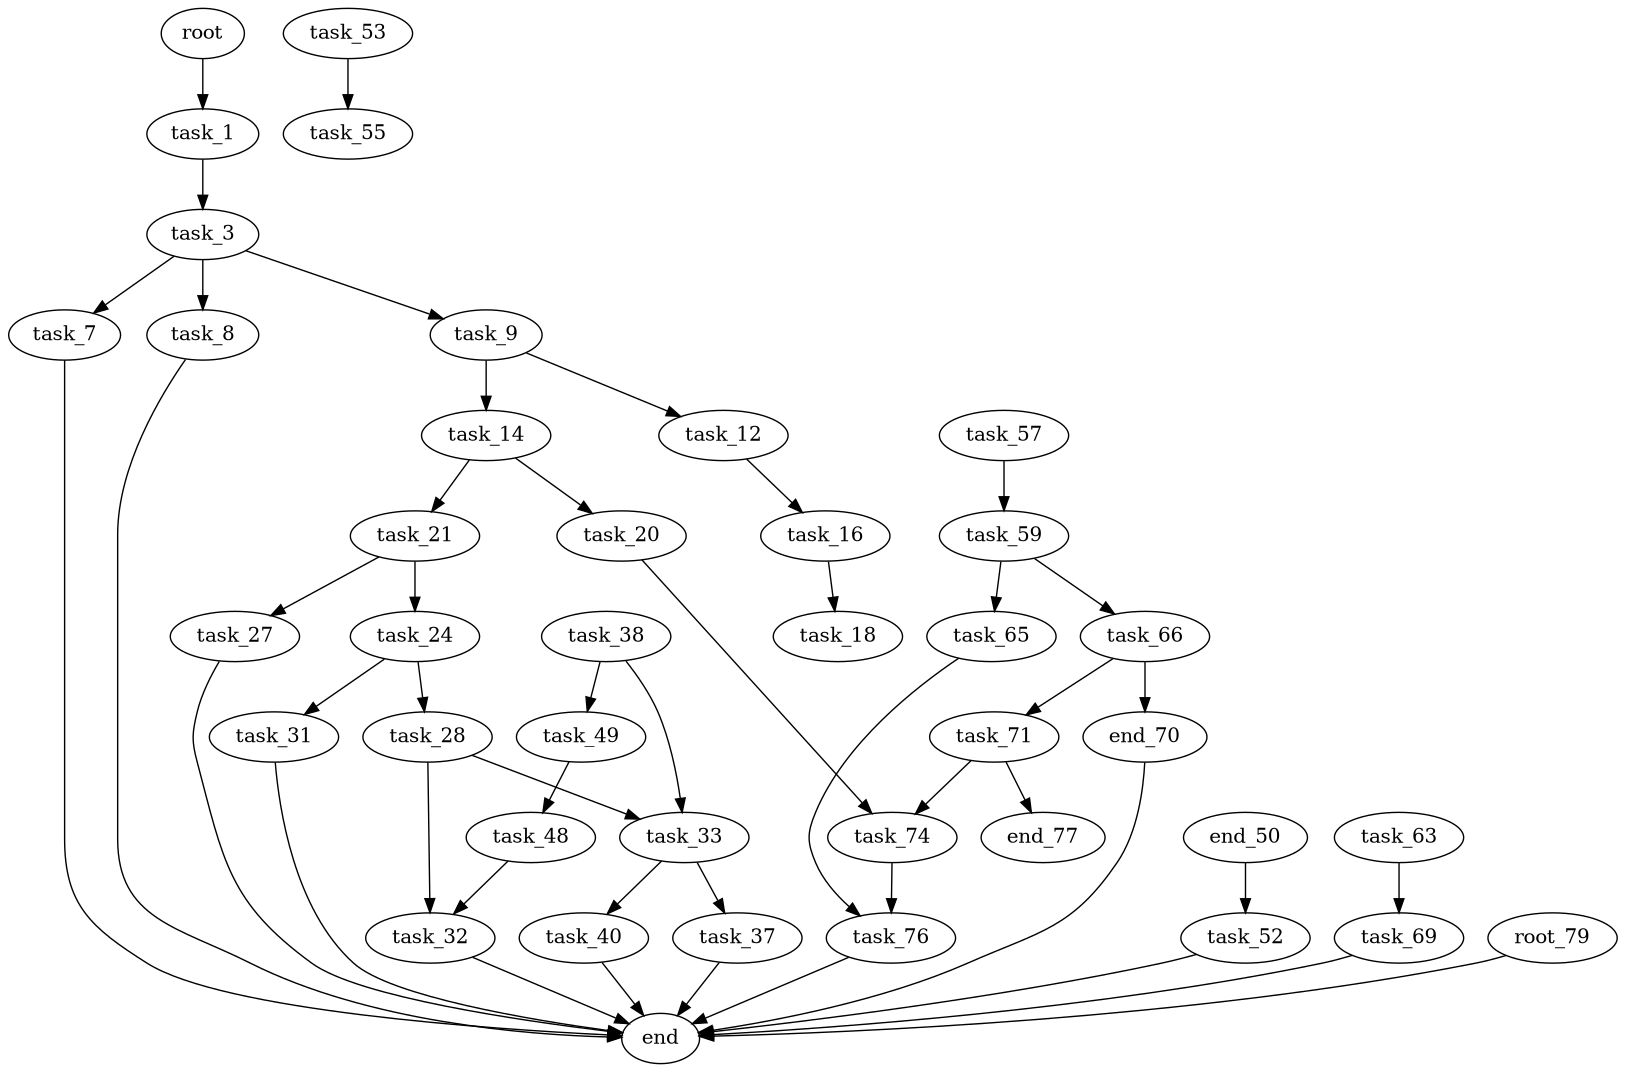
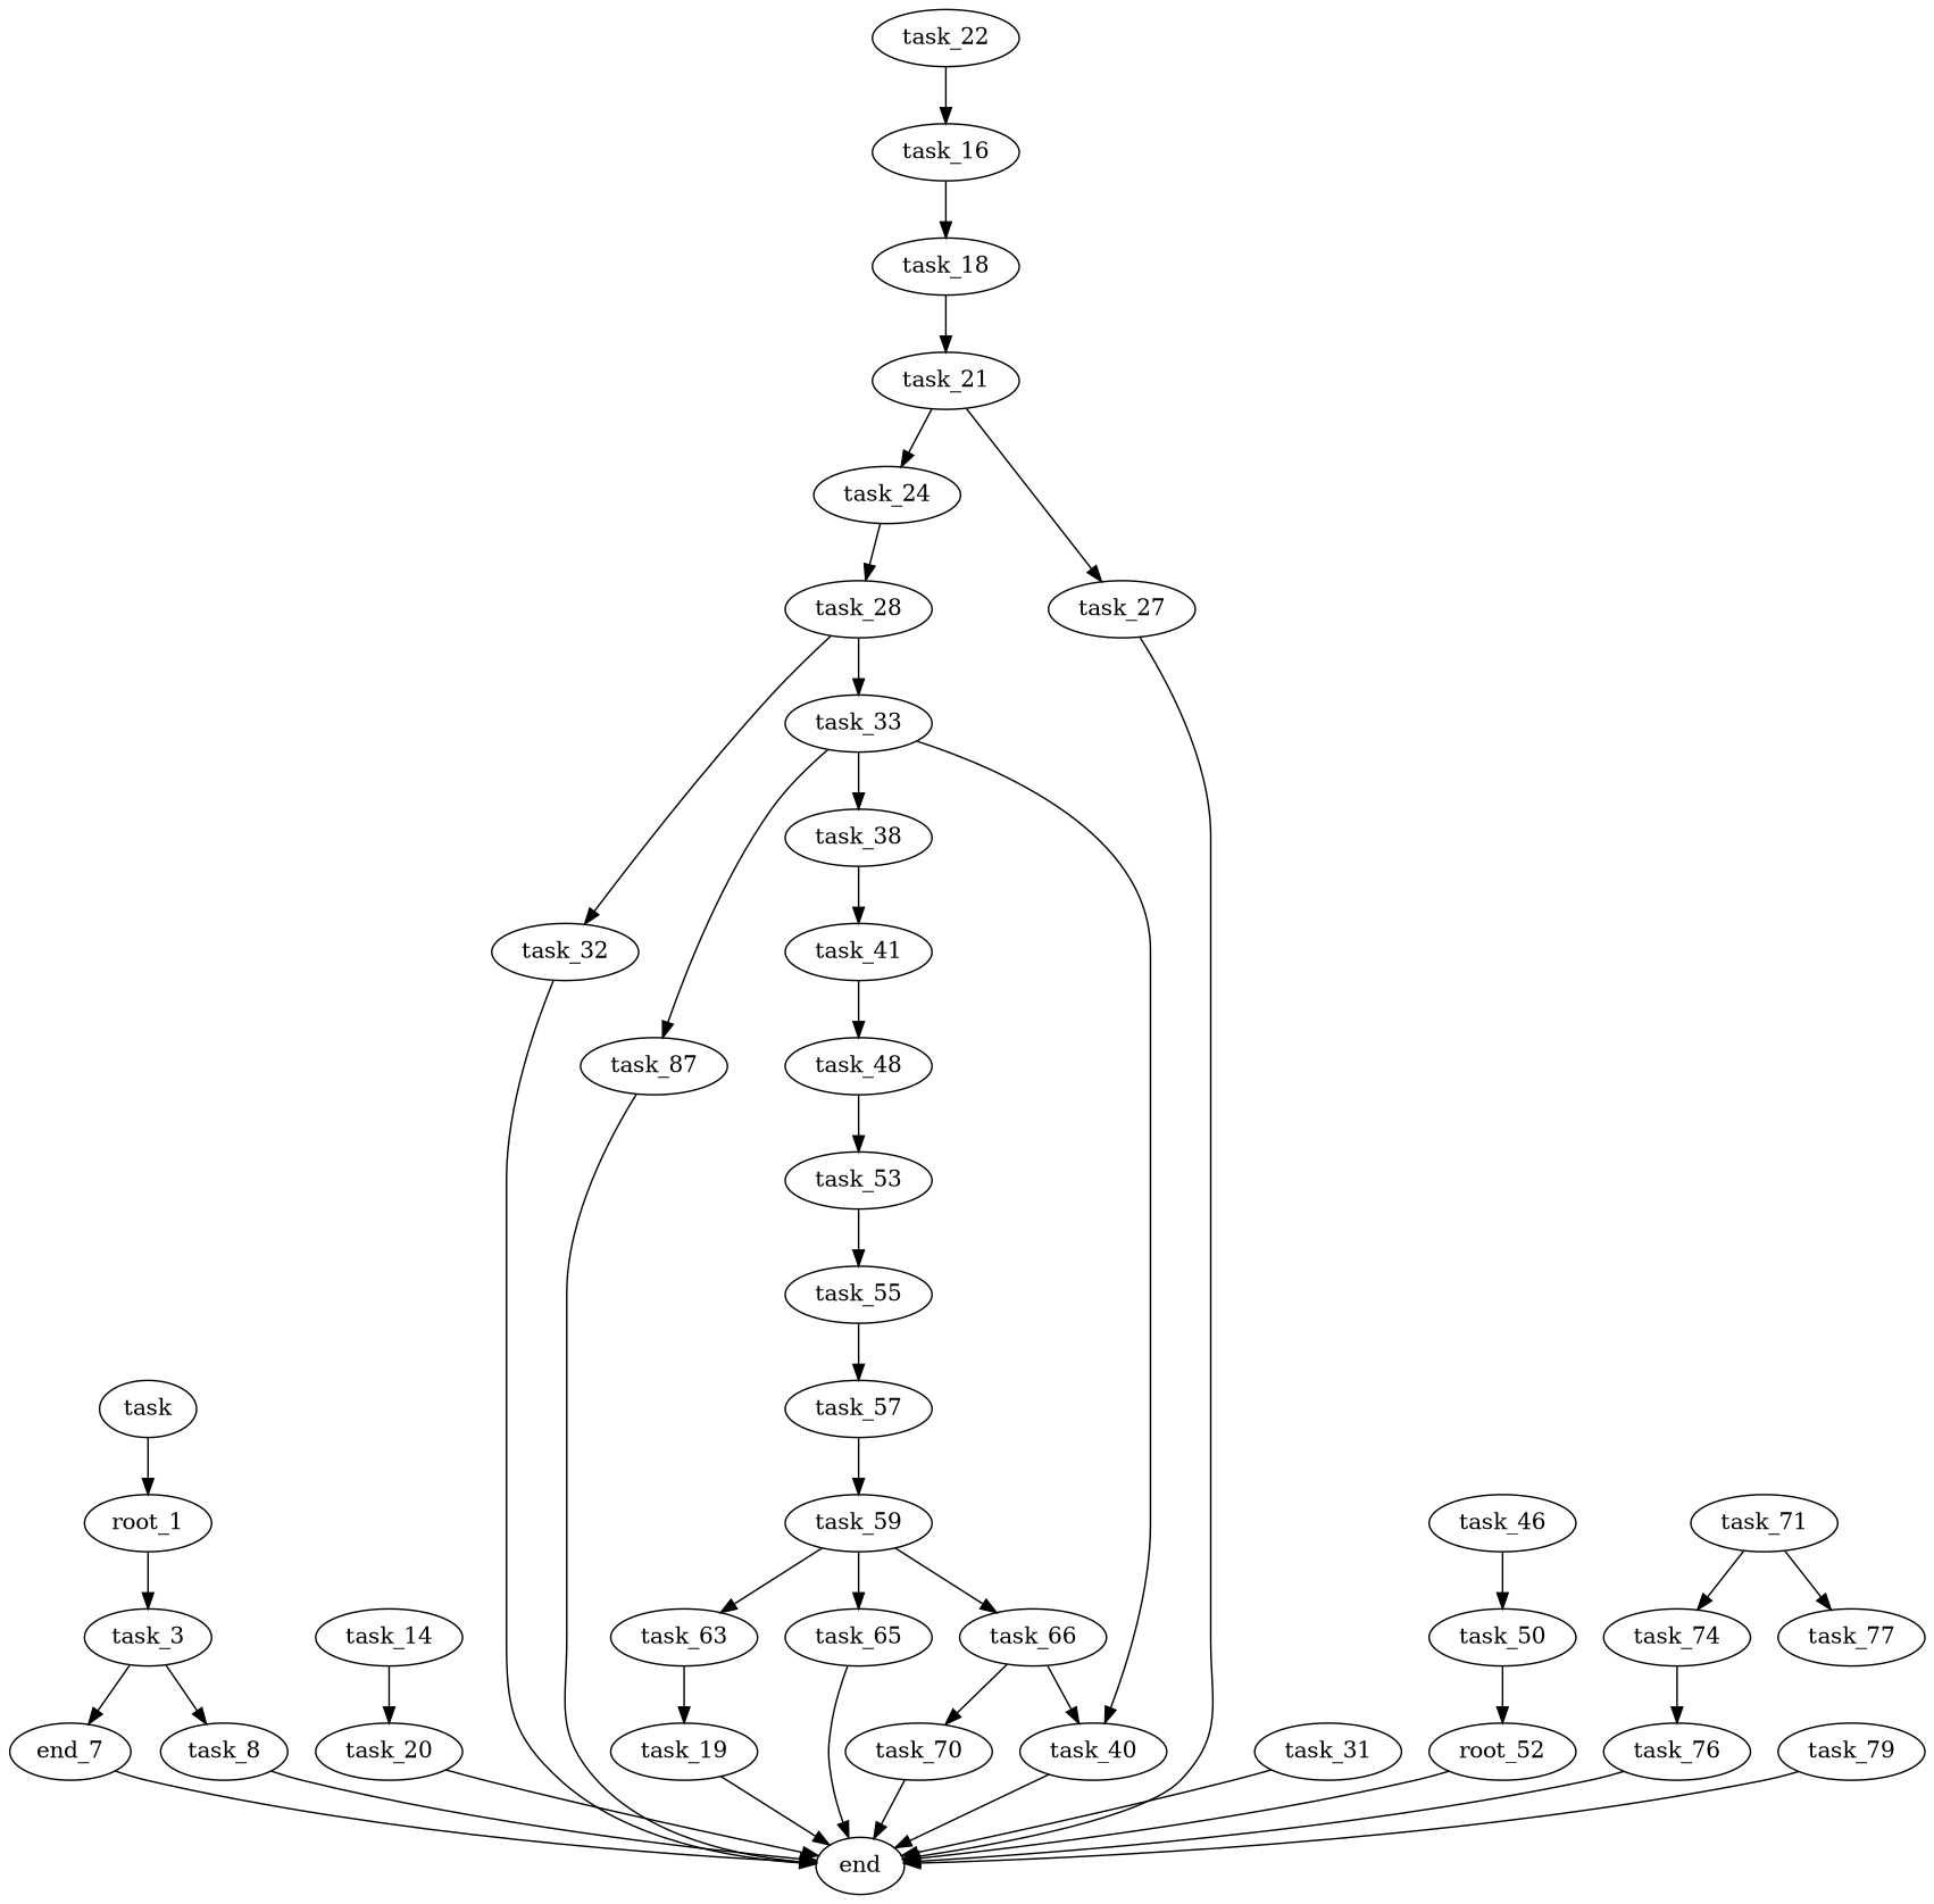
  digraph {
-   root
-   task_1
+   root [label=task]
+   task_1 [label=root_1]
    task_3
-   task_7
+   task_7 [label=end_7]
    task_8
-   task_9
    end
-   task_12
+   task_12 [label=task_22]
    task_14
    task_16
    task_20
    task_18
    task_21
    task_24
    task_27
    task_28
    task_31
    task_32
    task_33
-   task_37
+   task_37 [label=task_87]
    task_38
    task_40
-   task_41 [label=task_49]
+   task_41
    task_48
    task_53
-   task_50 [label=end_50]
+   task_46
+   task_50
    task_55
-   task_52
+   task_52 [label=root_52]
    task_57
    task_59
    task_63
    task_65
    task_66
-   task_69
-   task_70 [label=end_70]
+   task_69 [label=task_19]
+   task_70
    task_71
    task_74
-   task_77 [label=end_77]
+   task_77
    task_76
-   task_79 [label=root_79]
+   task_79
    root -> task_1
    task_1 -> task_3
    task_3 -> task_7
    task_3 -> task_8
-   task_3 -> task_9
    task_7 -> end
    task_8 -> end
-   task_9 -> task_12
-   task_9 -> task_14
    task_12 -> task_16
    task_14 -> task_20
    task_16 -> task_18
-   task_20 -> task_74
-   task_14 -> task_21
+   task_20 -> end
+   task_18 -> task_21
    task_21 -> task_24
    task_21 -> task_27
    task_24 -> task_28
-   task_24 -> task_31
    task_27 -> end
    task_28 -> task_32
    task_28 -> task_33
    task_31 -> end
    task_32 -> end
    task_33 -> task_37
-   task_38 -> task_33
+   task_33 -> task_38
    task_33 -> task_40
    task_37 -> end
    task_38 -> task_41
    task_40 -> end
    task_41 -> task_48
-   task_48 -> task_32
+   task_48 -> task_53
    task_53 -> task_55
+   task_46 -> task_50
    task_50 -> task_52
+   task_55 -> task_57
    task_52 -> end
    task_57 -> task_59
+   task_59 -> task_63
    task_59 -> task_65
    task_59 -> task_66
    task_63 -> task_69
-   task_65 -> task_76
+   task_65 -> end
    task_66 -> task_70
-   task_66 -> task_71
+   task_66 -> task_40
    task_69 -> end
    task_70 -> end
    task_71 -> task_74
    task_71 -> task_77
    task_74 -> task_76
    task_76 -> end
    task_79 -> end
  }
